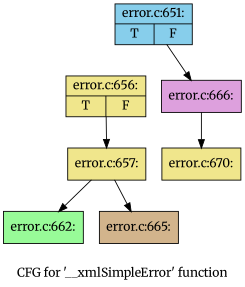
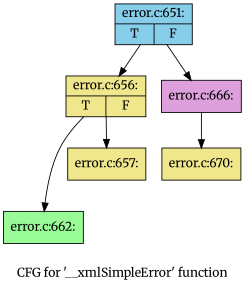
  digraph {
    fontname=Merriweather
    label="CFG for '__xmlSimpleError' function"
    node [fillcolor=khaki fontname=Merriweather shape=record style=filled]
    edge [fontname=Merriweather]
    n1 [fillcolor=skyblue label="{error.c:651:|{<s0>T|<s1>F}}"]
    n2 [label="{error.c:656:|{<s0>T|<s1>F}}"]
    n3 [fillcolor=plum label="{error.c:666:}"]
    n4 [label="{error.c:657:}"]
    n5 [fillcolor=palegreen label="{error.c:662:}"]
    n6 [label="{error.c:670:}"]
-   n7 [fillcolor=tan label="{error.c:665:}"]
+   n1 -> n2
    n1 -> n3
    n2 -> n4
-   n4 -> n5
+   n2 -> n5
    n3 -> n6
-   n4 -> n7
  }
